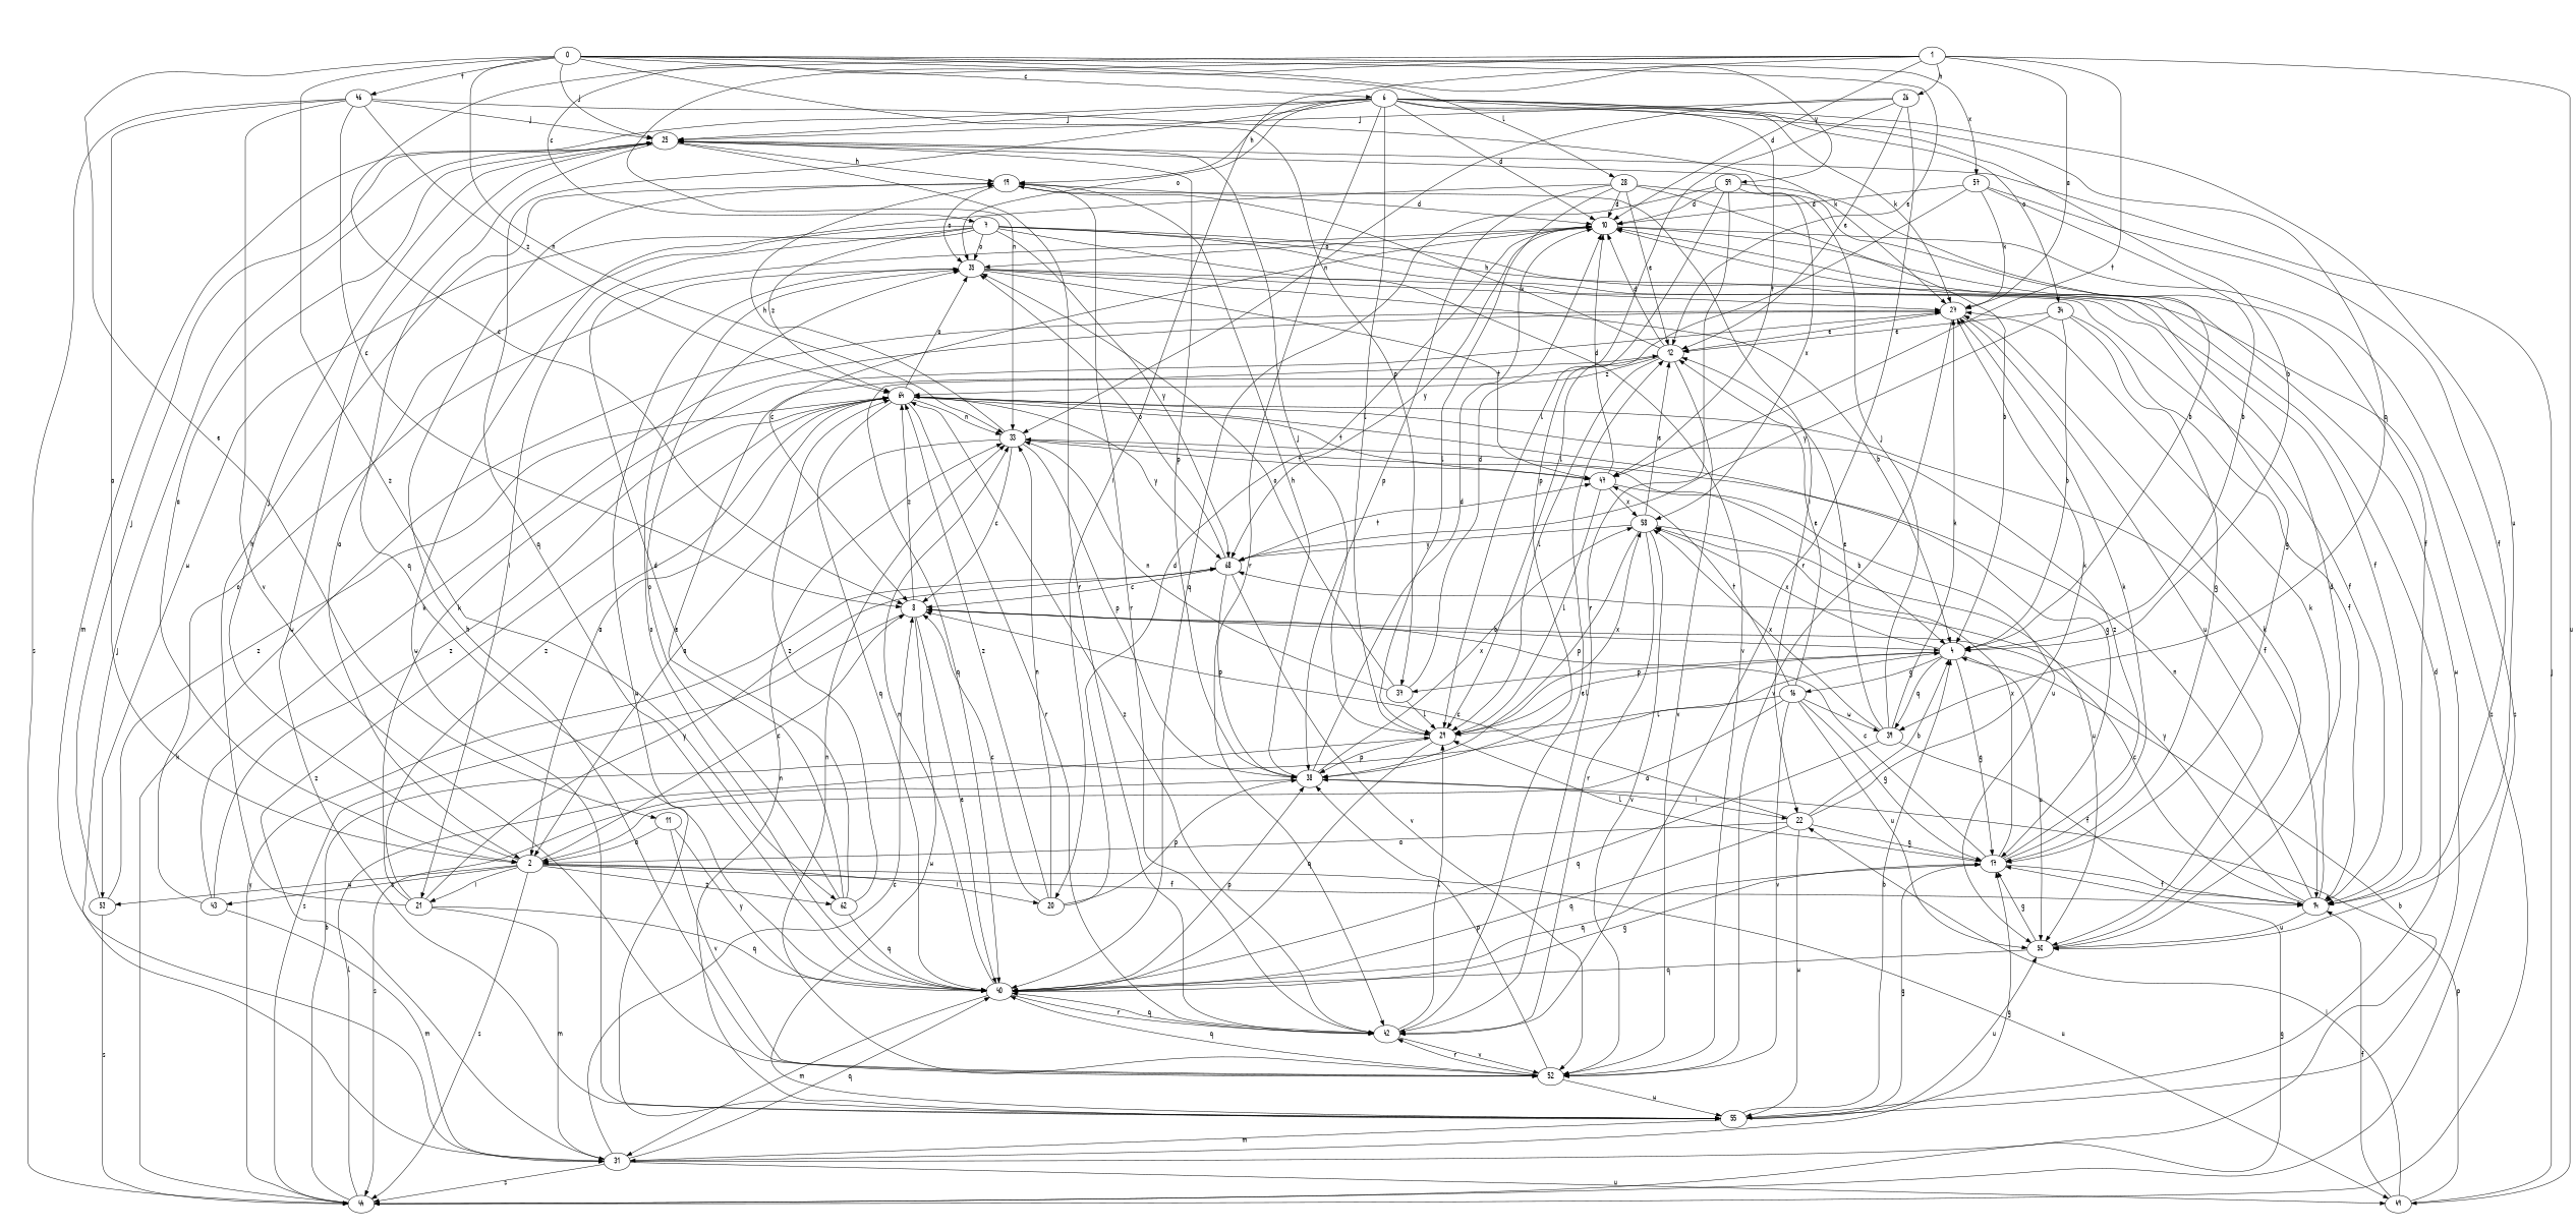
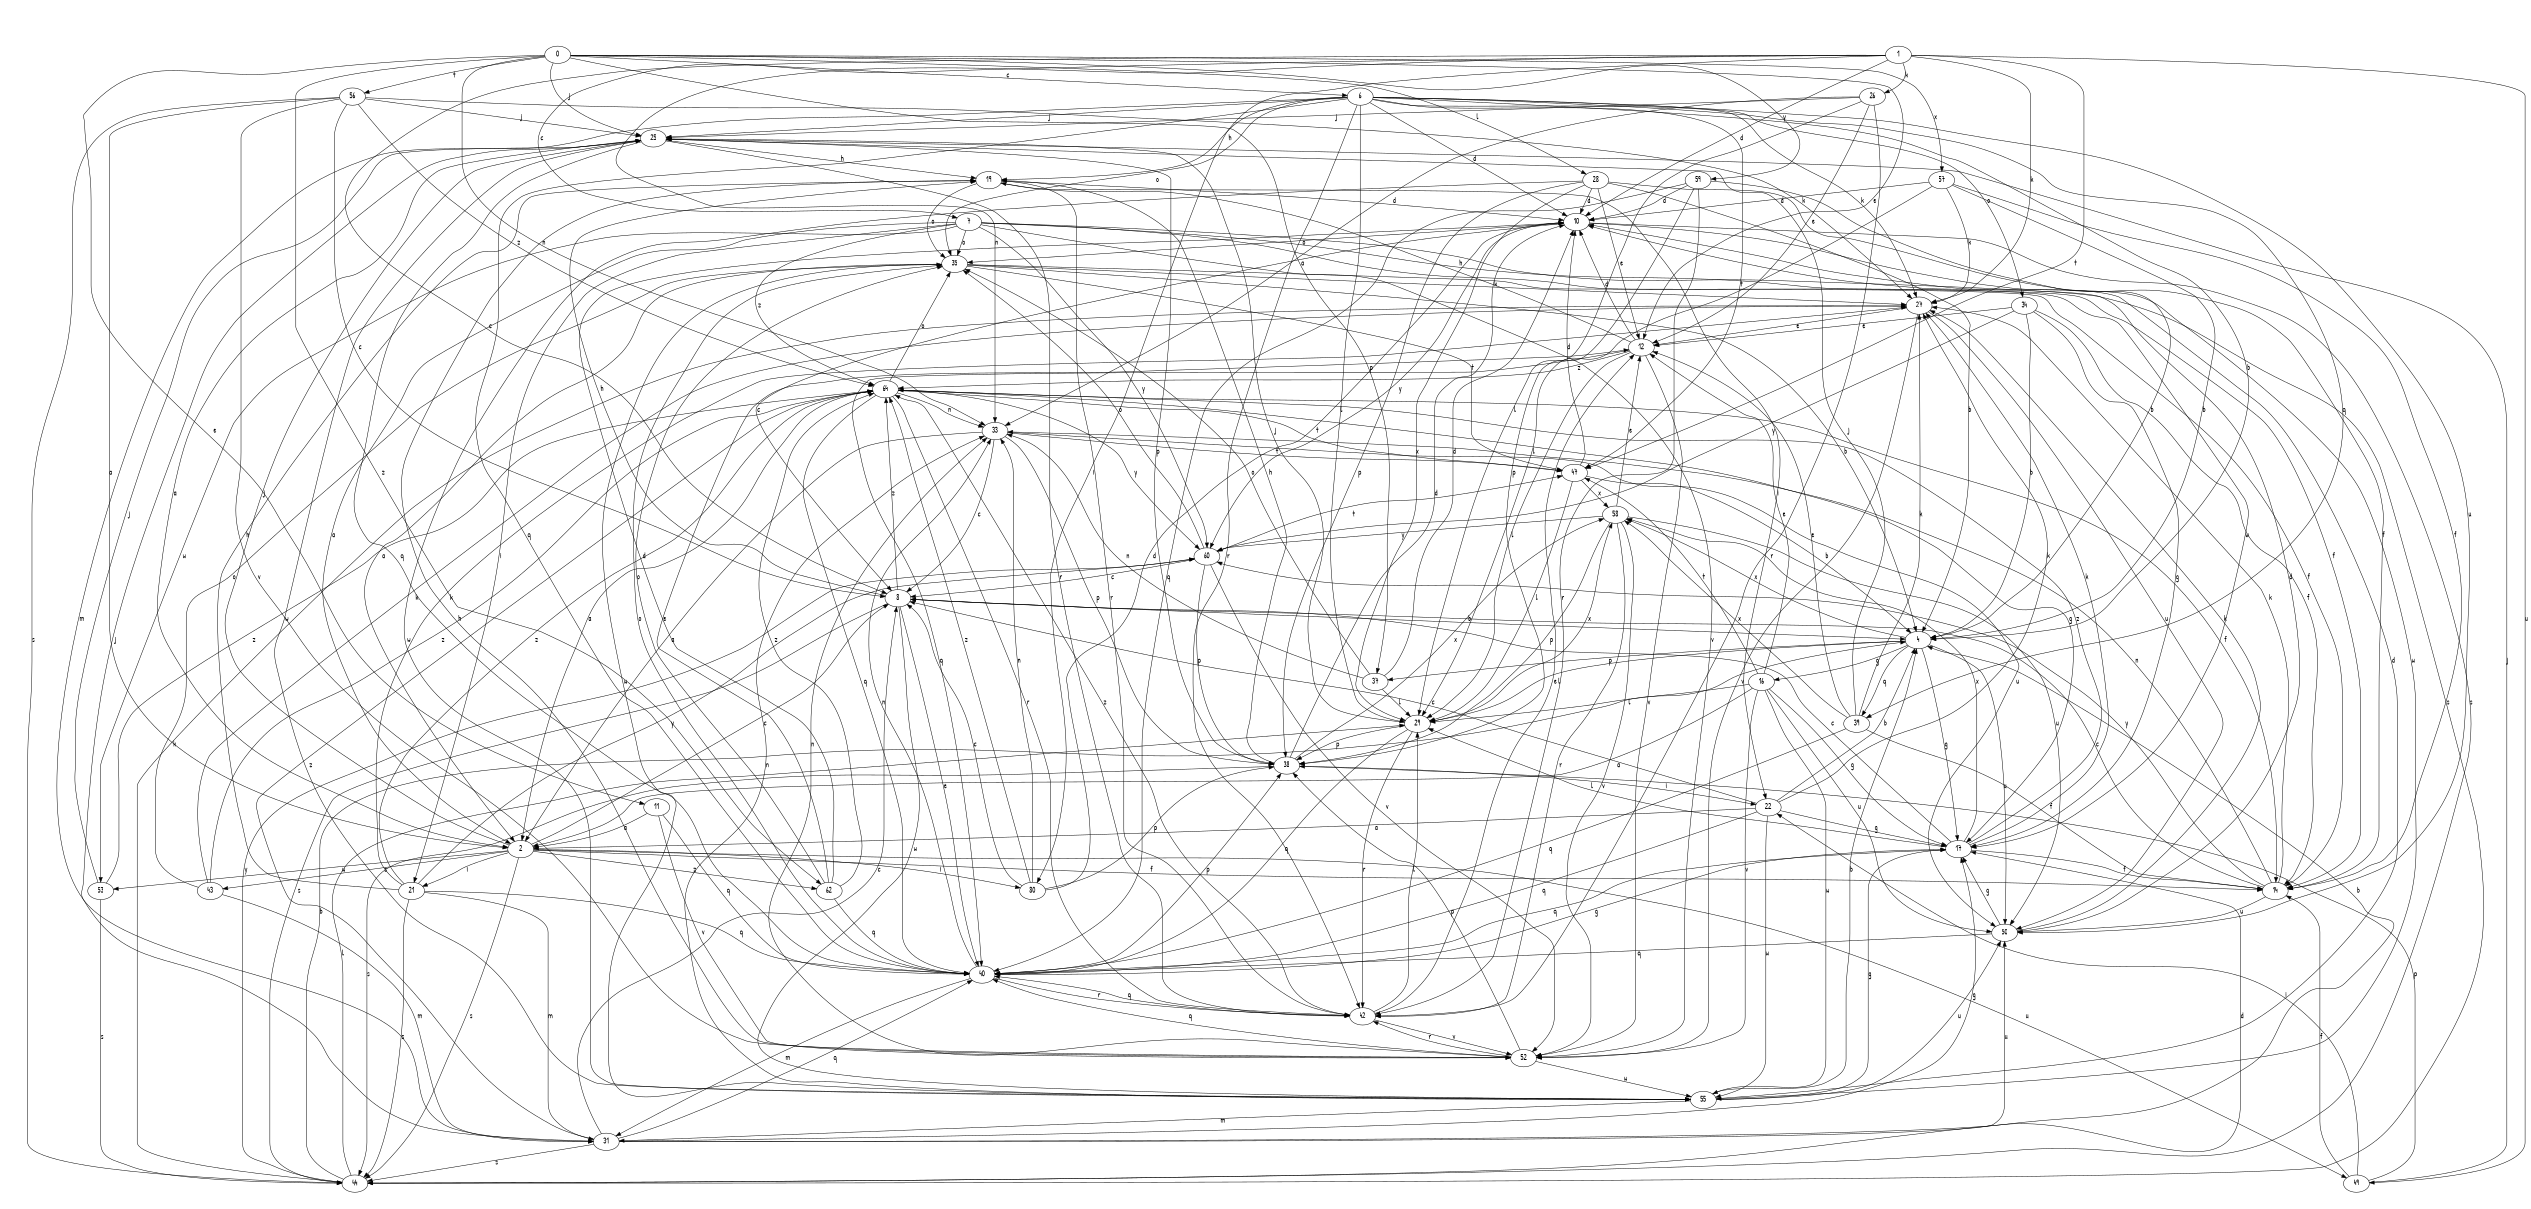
  strict digraph {
    fontname="Patrick Hand"
    node [fontname="Patrick Hand"]
    edge [fontname="Patrick Hand"]
    0
    6
    11
    12
    25
    28
    33
    37
-   46
+   46 [label=56]
    57
    59
    62
    10
    27
    47
    4
    29
    39
    50
    19
    31
    34
    35
    40
    42
    2
    52
    64
    55
    38
    14
    8
    44
    58
    1
    7
-   20
+   20 [label=80]
    26
    49
    21
    53
    17
-   60 [label=68]
+   60
    22
    43
    16
    0 -> 6 [label=c]
    0 -> 11 [label=e]
    0 -> 12 [label=e]
    0 -> 25 [label=j]
    0 -> 28 [label=l]
    0 -> 33 [label=n]
    0 -> 37 [label=p]
    0 -> 46 [label=t]
    0 -> 57 [label=x]
    0 -> 59 [label=y]
    0 -> 62 [label=z]
    6 -> 25 [label=j]
    6 -> 10 [label=d]
    6 -> 27 [label=k]
    6 -> 47 [label=t]
    6 -> 4 [label=b]
    6 -> 29 [label=l]
    6 -> 39 [label=q]
    6 -> 50 [label=u]
    6 -> 19 [label=h]
    6 -> 31 [label=m]
    6 -> 34 [label=o]
    6 -> 35 [label=o]
    6 -> 40 [label=q]
    6 -> 42 [label=r]
-   11 -> 40 [label=y]
+   11 -> 40 [label=q]
    11 -> 2 [label=a]
    11 -> 52 [label=v]
    12 -> 10 [label=d]
    12 -> 29 [label=l]
    12 -> 19 [label=h]
    12 -> 40 [label=q]
    12 -> 52 [label=v]
    12 -> 64 [label=z]
    25 -> 19 [label=h]
    25 -> 40 [label=q]
    25 -> 42 [label=r]
    25 -> 2 [label=a]
    25 -> 55 [label=w]
    25 -> 38 [label=p]
    28 -> 12 [label=e]
    28 -> 10 [label=d]
    28 -> 4 [label=b]
-   28 -> 29 [label=l]
+   28 -> 29 [label=x]
    28 -> 55 [label=w]
    28 -> 38 [label=p]
    28 -> 14 [label=f]
    33 -> 47 [label=t]
    33 -> 50 [label=u]
-   33 -> 19 [label=h]
+   8 -> 19 [label=h]
    33 -> 2 [label=a]
    33 -> 38 [label=p]
    33 -> 8 [label=c]
    37 -> 33 [label=n]
    37 -> 10 [label=d]
    37 -> 29 [label=l]
    37 -> 35 [label=o]
    46 -> 25 [label=j]
    46 -> 27 [label=k]
    46 -> 2 [label=a]
    46 -> 52 [label=v]
    46 -> 64 [label=z]
    46 -> 8 [label=c]
    46 -> 44 [label=s]
    57 -> 10 [label=d]
    57 -> 27 [label=k]
    57 -> 4 [label=b]
    57 -> 29 [label=l]
    57 -> 14 [label=f]
    59 -> 10 [label=d]
    59 -> 4 [label=b]
    59 -> 40 [label=q]
    59 -> 42 [label=r]
    59 -> 38 [label=p]
-   59 -> 58 [label=x]
    62 -> 12 [label=e]
    62 -> 10 [label=d]
    62 -> 35 [label=o]
    62 -> 40 [label=q]
    62 -> 64 [label=z]
    10 -> 35 [label=o]
    10 -> 55 [label=w]
    10 -> 8 [label=c]
    10 -> 44 [label=s]
    10 -> 60 [label=y]
    27 -> 12 [label=e]
    27 -> 50 [label=u]
    27 -> 52 [label=v]
    47 -> 10 [label=d]
    47 -> 4 [label=b]
    47 -> 29 [label=l]
    47 -> 58 [label=x]
    4 -> 37 [label=p]
    4 -> 29 [label=l]
    4 -> 39 [label=q]
    4 -> 50 [label=u]
    4 -> 58 [label=x]
    4 -> 17 [label=g]
    4 -> 16 [label=g]
    29 -> 25 [label=j]
    29 -> 40 [label=q]
+   29 -> 42 [label=r]
    29 -> 38 [label=p]
    29 -> 58 [label=x]
    39 -> 12 [label=e]
    39 -> 25 [label=j]
    39 -> 27 [label=k]
    39 -> 40 [label=q]
    39 -> 14 [label=f]
    39 -> 58 [label=x]
    50 -> 10 [label=d]
    50 -> 27 [label=k]
    50 -> 40 [label=q]
    50 -> 17 [label=g]
    19 -> 10 [label=d]
    19 -> 35 [label=o]
    19 -> 42 [label=r]
    19 -> 22 [label=i]
    31 -> 25 [label=j]
    31 -> 4 [label=b]
-   31 -> 49 [label=u]
+   31 -> 50 [label=u]
    31 -> 40 [label=q]
    31 -> 64 [label=z]
    31 -> 8 [label=c]
    31 -> 44 [label=s]
    31 -> 17 [label=g]
    34 -> 12 [label=e]
    34 -> 4 [label=b]
    34 -> 14 [label=f]
    34 -> 17 [label=g]
    34 -> 60 [label=y]
    35 -> 27 [label=k]
    35 -> 47 [label=t]
    35 -> 4 [label=b]
+   35 -> 2 [label=a]
    35 -> 55 [label=w]
    35 -> 14 [label=f]
    40 -> 33 [label=n]
    40 -> 31 [label=m]
    40 -> 35 [label=o]
    40 -> 42 [label=r]
    40 -> 38 [label=p]
    40 -> 17 [label=g]
    42 -> 12 [label=e]
    42 -> 29 [label=l]
    42 -> 40 [label=q]
    42 -> 52 [label=v]
    42 -> 64 [label=z]
    2 -> 25 [label=j]
    2 -> 62 [label=z]
    2 -> 14 [label=f]
    2 -> 8 [label=c]
    2 -> 44 [label=s]
    2 -> 20 [label=i]
    2 -> 49 [label=u]
    2 -> 21 [label=i]
    2 -> 53 [label=w]
    2 -> 43 [label=s]
    52 -> 33 [label=n]
    52 -> 19 [label=h]
    52 -> 40 [label=q]
    52 -> 42 [label=r]
    52 -> 55 [label=w]
    52 -> 38 [label=p]
    64 -> 33 [label=n]
    64 -> 47 [label=t]
    64 -> 35 [label=o]
    64 -> 40 [label=q]
    64 -> 42 [label=r]
    64 -> 2 [label=a]
    64 -> 14 [label=f]
    64 -> 17 [label=g]
    64 -> 60 [label=y]
    55 -> 33 [label=n]
    55 -> 10 [label=d]
    55 -> 4 [label=b]
    55 -> 50 [label=u]
    55 -> 31 [label=m]
    55 -> 17 [label=g]
    38 -> 10 [label=d]
    38 -> 19 [label=h]
    38 -> 44 [label=s]
    38 -> 58 [label=x]
    38 -> 22 [label=i]
    14 -> 33 [label=n]
    14 -> 27 [label=k]
    14 -> 50 [label=u]
    14 -> 8 [label=c]
    14 -> 60 [label=y]
    8 -> 4 [label=b]
    8 -> 40 [label=e]
    8 -> 64 [label=z]
    8 -> 55 [label=w]
    8 -> 44 [label=s]
    44 -> 27 [label=k]
    44 -> 4 [label=b]
    44 -> 29 [label=l]
-   44 -> 17 [label=g]
+   44 -> 17 [label=d]
    44 -> 60 [label=y]
    58 -> 12 [label=e]
    58 -> 50 [label=u]
    58 -> 42 [label=r]
    58 -> 52 [label=v]
    58 -> 38 [label=p]
    58 -> 60 [label=y]
    1 -> 33 [label=n]
    1 -> 10 [label=d]
-   1 -> 27 [label=a]
+   1 -> 27 [label=k]
    1 -> 47 [label=t]
    1 -> 8 [label=c]
    1 -> 7 [label=c]
    1 -> 20 [label=i]
-   1 -> 26 [label=h]
+   1 -> 26 [label=k]
    1 -> 49 [label=u]
    7 -> 35 [label=o]
    7 -> 2 [label=a]
    7 -> 52 [label=v]
    7 -> 64 [label=z]
    7 -> 14 [label=f]
    7 -> 44 [label=s]
    7 -> 21 [label=i]
    7 -> 53 [label=w]
-   7 -> 17 [label=g]
+   7 -> 17 [label=w]
    7 -> 60 [label=y]
    20 -> 33 [label=n]
    20 -> 10 [label=d]
    20 -> 64 [label=z]
    20 -> 38 [label=p]
    20 -> 8 [label=c]
    26 -> 12 [label=e]
    26 -> 25 [label=j]
-   26 -> 33 [label=n]
+   26 -> 33 [label=a]
    26 -> 29 [label=l]
    26 -> 42 [label=r]
    49 -> 25 [label=j]
    49 -> 38 [label=p]
    49 -> 14 [label=f]
    49 -> 22 [label=i]
    21 -> 27 [label=k]
    21 -> 19 [label=h]
    21 -> 31 [label=m]
    21 -> 40 [label=q]
    21 -> 64 [label=z]
+   21 -> 44 [label=s]
    21 -> 60 [label=y]
    53 -> 25 [label=j]
    53 -> 64 [label=z]
    53 -> 44 [label=s]
    17 -> 27 [label=k]
    17 -> 29 [label=l]
    17 -> 40 [label=q]
    17 -> 64 [label=z]
    17 -> 14 [label=f]
    17 -> 8 [label=c]
    17 -> 58 [label=x]
    60 -> 47 [label=t]
    60 -> 35 [label=o]
    60 -> 52 [label=v]
    60 -> 38 [label=p]
    60 -> 8 [label=c]
    22 -> 27 [label=k]
    22 -> 4 [label=b]
    22 -> 40 [label=q]
    22 -> 2 [label=a]
    22 -> 55 [label=w]
    22 -> 8 [label=c]
    22 -> 17 [label=g]
    43 -> 27 [label=k]
    43 -> 31 [label=m]
    43 -> 35 [label=o]
    43 -> 64 [label=z]
    16 -> 12 [label=e]
    16 -> 47 [label=t]
    16 -> 29 [label=l]
    16 -> 50 [label=u]
    16 -> 2 [label=a]
    16 -> 52 [label=v]
-   16 -> 39 [label=w]
+   16 -> 55 [label=w]
    16 -> 17 [label=g]
  }
